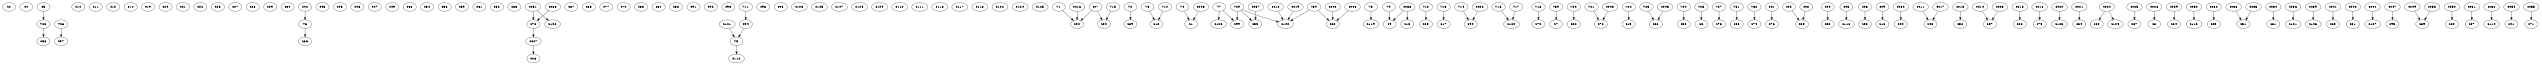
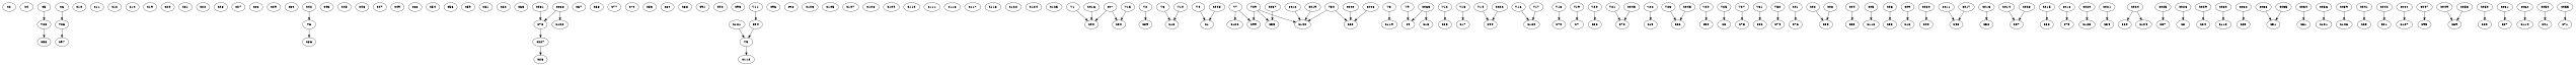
  strict digraph {
    edge [weight=1]
    c2
    c4
    c5
    v28
    c58
+   c6
    v26
    c97
    c10
    c11
    c12
    c14
    c19
    c20
    c21
    c22
    c23
    c27
    c28
    c29
    c39
    c42
    v6
    c86
    c43
    c45
    c46
    c47
    c49
    c53
    c54
    c56
    c59
    c61
    c62
    c63
    co31
    c78
    c67
    c68
    c77
    co27
    c26
    c79
    c83
    c84
    c88
    c91
    c92
    c93
    c94
    v5
    c112
    c96
    c98
    c103
    c105
    c107
    c108
    c109
    c110
    c111
    c115
    c117
    c118
    c121
    c122
    c124
    c125
    v1
    c90
    v2
    c89
    v3
    c18
    v4
    c1
    v7
    c99
    c126
    v8
    c119
    v9
    c9
    v10
    v11
    v12
    c85
    v13
    c17
    v14
    c44
    v15
    c30
    v16
    c120
    v17
    v18
    c70
-   v19 [label=v69]
+   v19
    c7
    v20
    c32
    v21
    c72
    v22
    c15
    v23
    c66
    v24
    c50
    v25
    c3
    v27
    c73
    v29
    c55
    c100
    v30
    c60
    v31
    c36
    v32
    c74
    co1
    c76
    co2
    c35
    co4
    c33
    co5
    c116
    co6
    c38
    co7
    co8
    co9
    c16
    n139 [label=co80]
    c40
    co11
    c48
    co12
    co13
    c52
    co14
    c57
    co15
    c82
    co16
    co17
    co18
    c75
    co19
    co20
    c123
    co21
    c34
    co22
    n160 [label=co63]
    c13
    co24
    c64
    c104
    co25
    c37
    co26
    c8
    co28
    co29
    c24
    co30
    c113
    co32
    c65
    co33
    c51
    co34
    c81
    co35
    co36
    c101
    co37
    co38
    c102
    co39
    c106
    co40
    co41
    c25
    co42
    c31
    co43
    co44
    c127
    co45
    co46
    co47
    c95
    co48
    co49
    c69
    co50
    c80
    co51
    c87
    co52
    c114
    co53
    co54
    c41
    co55
    c71
    c5 -> v28
    v28 -> c58
+   c6 -> v26
    v26 -> c97
    c42 -> v6
    v6 -> c86
    co31 -> c78
    c78 -> co27
    co27 -> c26
    c94 -> v5
    v5 -> c112
    c121 -> v5
    v1 -> c90
    v2 -> c89
    v3 -> c18
    v4 -> c1
    v7 -> c99
    v7 -> c126
    v8 -> c119
    v9 -> c9
    v10 -> c18
    v11 -> c94
    v12 -> c85
    v13 -> c17
    v14 -> c44
    v15 -> c30
    v16 -> c120
    v17 -> c120
    v18 -> c70
    v19 -> c7
    v20 -> c32
    v21 -> c72
    v22 -> c15
    v23 -> c66
    v24 -> c50
    v25 -> c3
    v27 -> c73
    v29 -> c99
    v29 -> c55
    v29 -> c100
    v30 -> c100
    v30 -> c60
    v31 -> c36
    v32 -> c74
    co1 -> c76
    co2 -> c35
    co4 -> c33
    co5 -> c116
    co6 -> c38
    co7 -> c90
    co7 -> c30
    co8 -> c35
    co9 -> c16
    n139 -> c40
    co11 -> c48
    co12 -> c100
    co13 -> c52
    co14 -> c57
    co15 -> c82
    co16 -> c90
    co17 -> c48
    co18 -> c75
    co19 -> c100
    co20 -> c123
    co21 -> c34
    co22 -> c44
    n160 -> c9
    n160 -> c13
    co24 -> c64
    co24 -> c104
    co25 -> c37
    co26 -> c8
    co28 -> c57
    co29 -> c24
    co30 -> c113
    co32 -> c65
    co33 -> c51
    co34 -> c81
    co35 -> c51
    co36 -> c101
    co37 -> c55
    co38 -> c78
-   co31 -> c102
+   co38 -> c102
    co39 -> c106
    co40 -> c60
    co41 -> c25
    co42 -> c31
    co43 -> c72
    co44 -> c127
    co45 -> c66
    co46 -> c60
    co47 -> c95
    co48 -> c1
    co49 -> c69
    co50 -> c80
    co51 -> c87
    co52 -> c114
    co53 -> c69
    co54 -> c41
    co55 -> c71
  }
